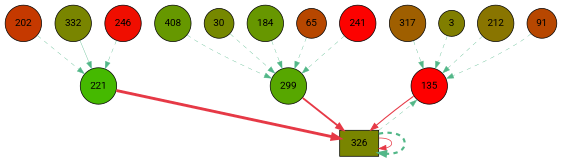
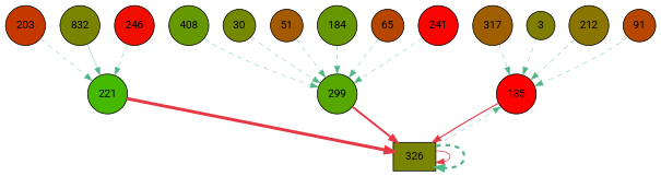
  digraph {
    fontname=Roboto
    rankdir=TB
    node [fillcolor="#798500" fontname=Roboto shape=circle style=filled]
    edge [color="#52b788" fontname=Roboto penwidth=0.50 style=dashed]
    n1 [fillcolor="#9f5f00" label=317]
    n2 [fillcolor="#fe0000" label=135]
    n3 [label=326 shape=box]
    n4 [fillcolor="#807e00" label=3]
    n5 [fillcolor="#45b900" label=221]
    n6 [fillcolor="#669800" label=408]
    n7 [fillcolor="#57a700" label=299]
    n8 [fillcolor="#768800" label=30]
+   n9 [fillcolor="#a45a00" label=51]
    n10 [fillcolor="#679700" label=184]
    n11 [fillcolor="#b74700" label=65]
-   n12 [fillcolor="#c53900" label=202]
-   n13 [label=332]
+   n12 [fillcolor="#c53900" label=203]
+   n13 [label=832]
    n14 [fillcolor="#897500" label=212]
    n15 [fillcolor="#b74700" label=91]
    n16 [fillcolor="#fc0200" label=241]
    n17 [fillcolor="#f00e00" label=246]
    n1 -> n2
    n2 -> n3 [color="#e63946" penwidth=1.49 style=""]
    n3 -> n2
    n3 -> n3 [color="#e63946" penwidth=1.00 style=""]
    n3 -> n3 [penwidth=3.00]
    n4 -> n2
    n5 -> n3 [color="#e63946" penwidth=4.00 style=""]
    n6 -> n7
    n7 -> n3 [color="#e63946" penwidth=2.56 style=""]
    n8 -> n7
+   n9 -> n7
    n10 -> n7
    n11 -> n7
    n12 -> n5
    n13 -> n5 [style=solid]
    n14 -> n2
    n15 -> n2
    n16 -> n7
    n17 -> n5
  }
